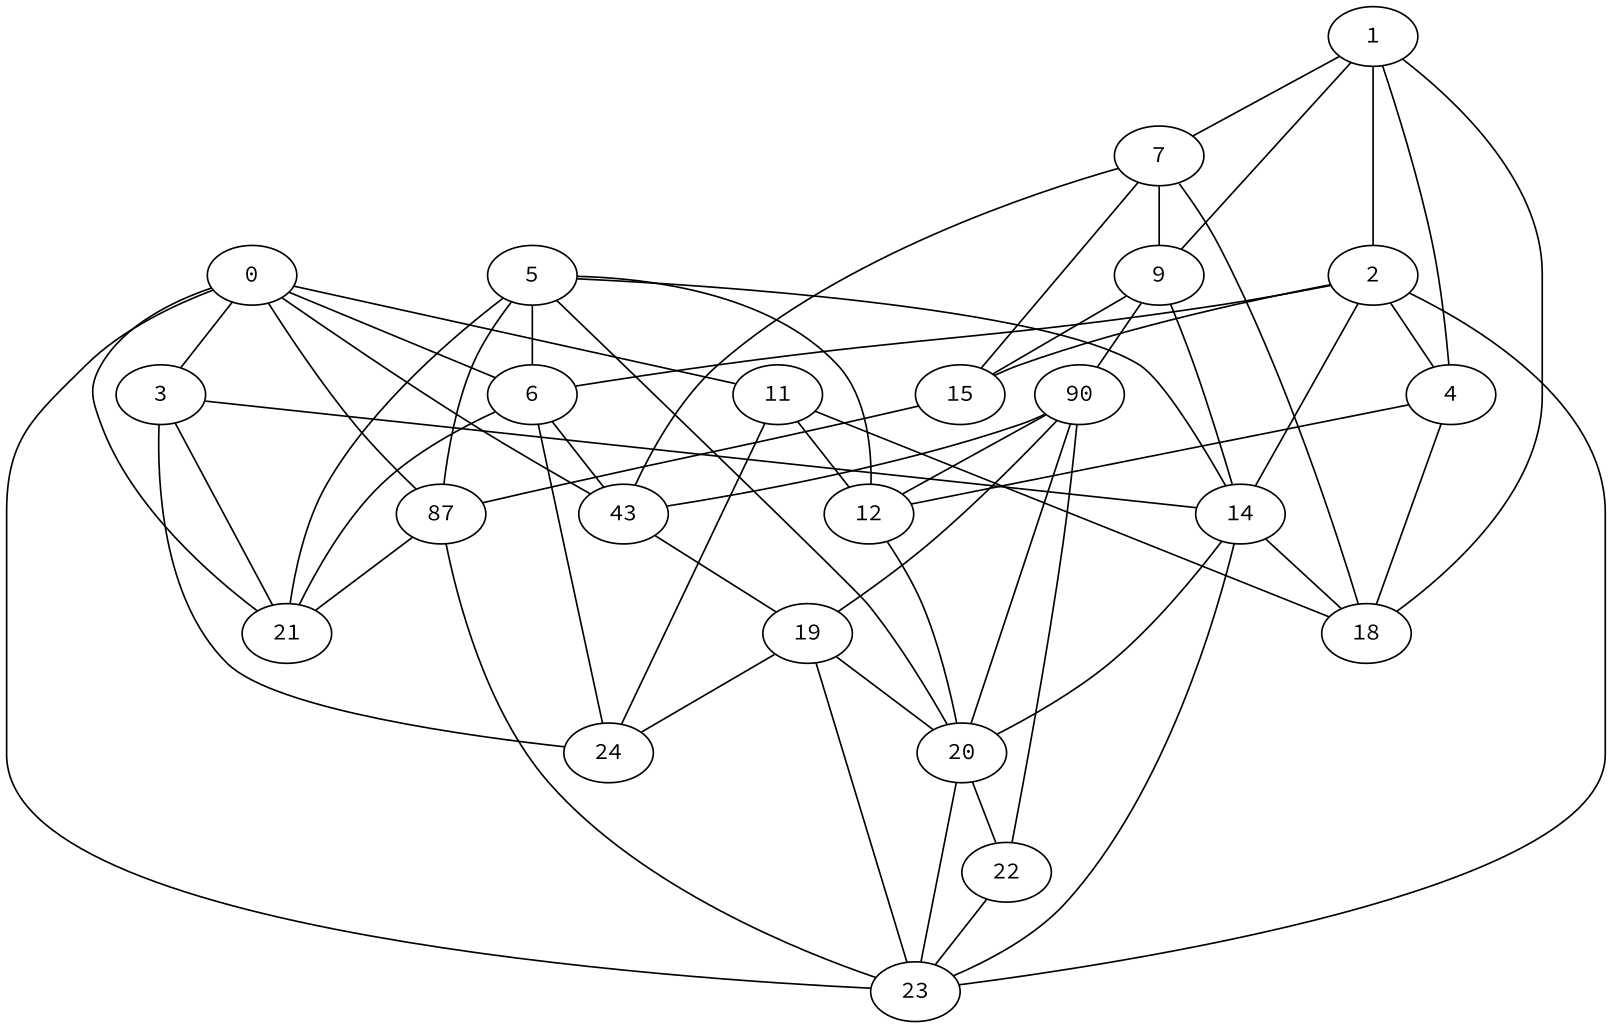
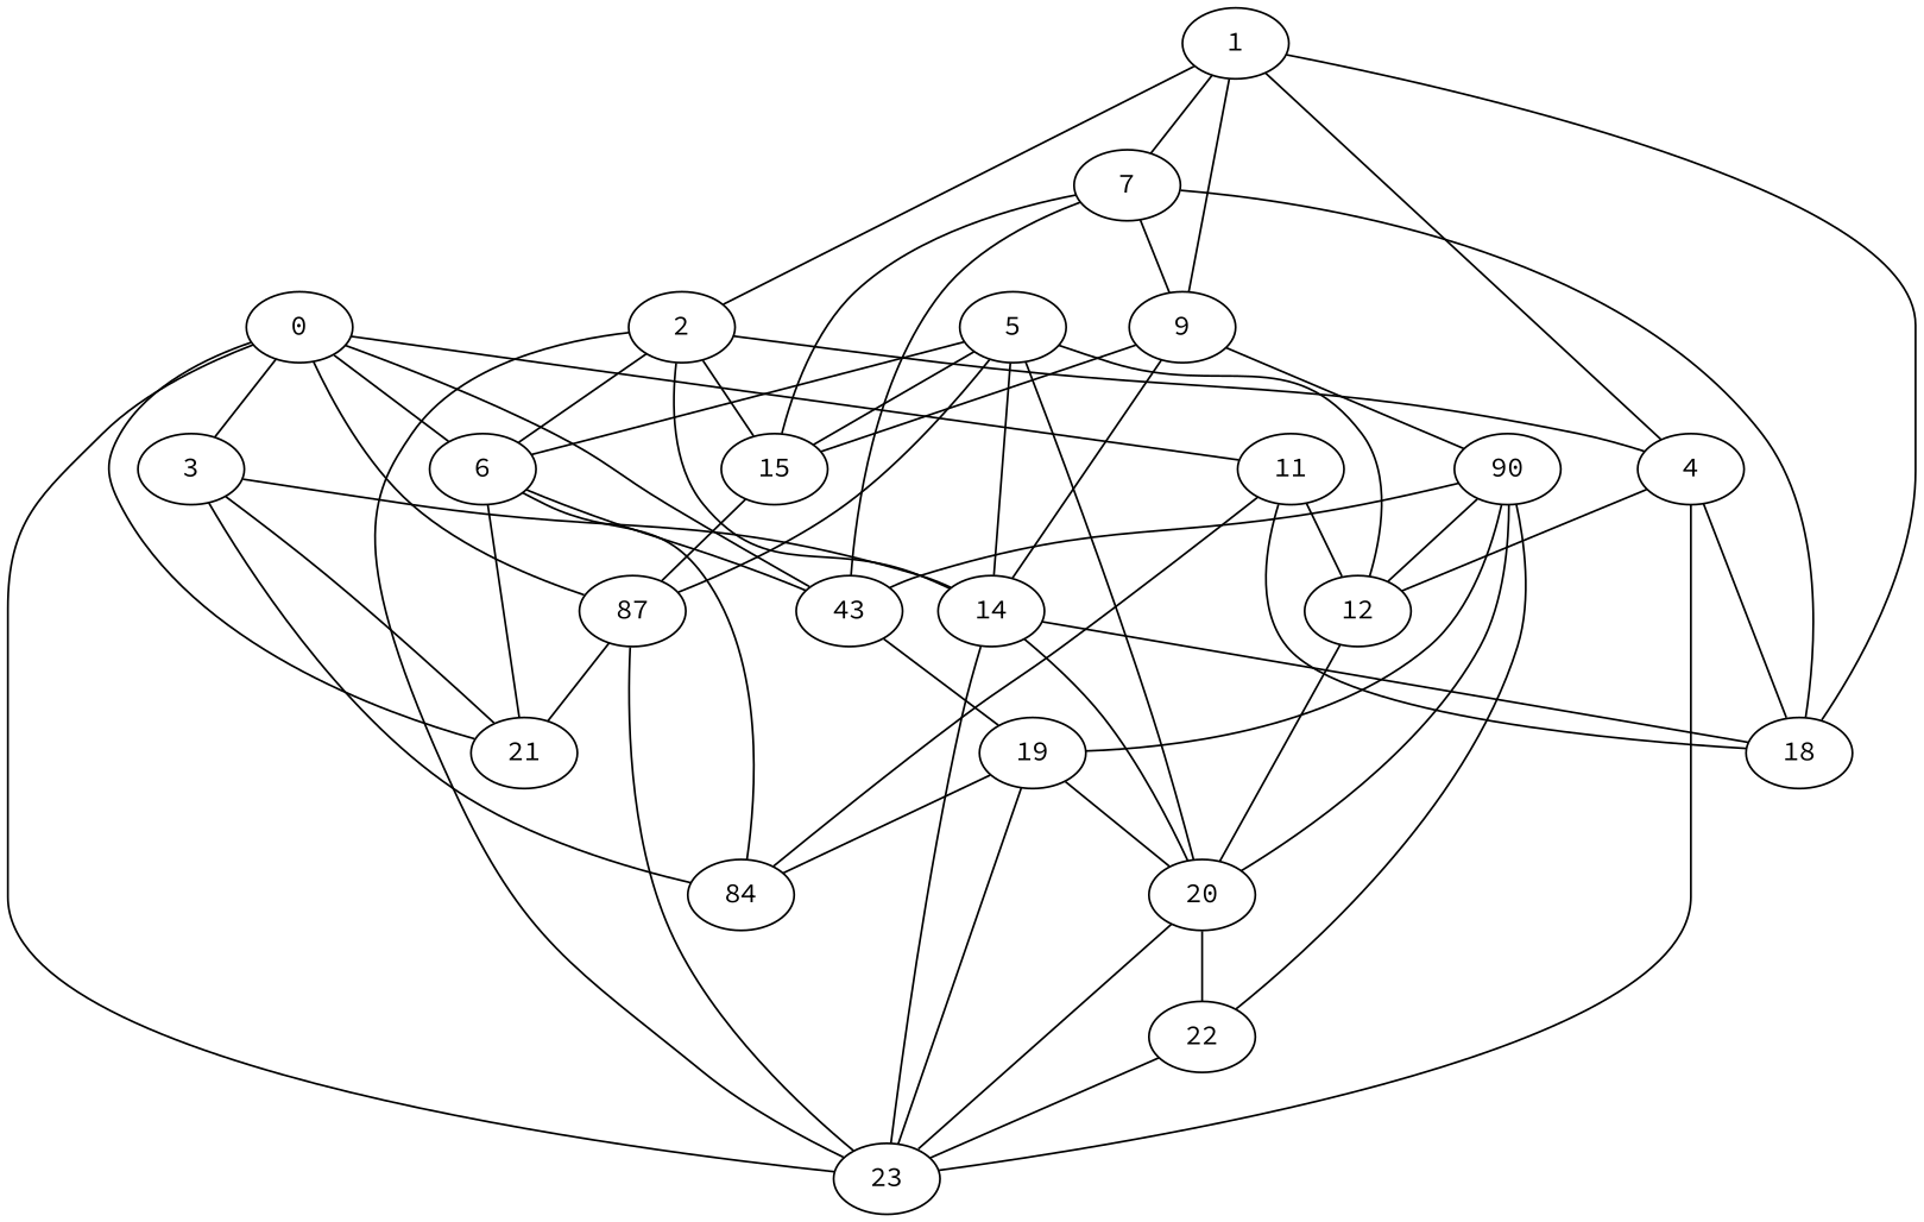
  strict graph {
    fontname="Source Code Pro"
    node [fontname="Source Code Pro"]
    edge [fontname="Source Code Pro" is_available=True prob=1.0]
    0
    3
    6
    11
    n5 [label=43]
    n6 [label=87]
    21
    23
    1
    2
    4
    7
    9
    18
    14
-   24
+   24 [label=84]
    12
    19
    15
    n20 [label=90]
    20
    5
    22
    0 -- 3 [prob=0.82255070252]
    0 -- 6 [prob=0.536960382929]
    0 -- 11 [prob=0.658690434807]
    0 -- n5
    0 -- n6 [prob=0.603570357832]
    0 -- 21 [prob=0.635256506286]
    0 -- 23 [prob=0.314077044187]
    3 -- 21 [prob=0.807594502442]
    3 -- 14
    3 -- 24 [prob=0.914784482464]
    6 -- n5
    6 -- 21 [prob=0.334596732373]
    6 -- 24 [prob=0.671671873164]
    11 -- 18 [prob=0.893177013013]
    11 -- 24
    11 -- 12 [prob=0.0978914189712]
    n5 -- 19 [prob=0.431162735605]
    n6 -- 21 [prob=0.996484666917]
    n6 -- 23 [prob=0.126652136872]
    1 -- 2 [prob=0.68228055281]
    1 -- 4
    1 -- 7
    1 -- 9 [prob=0.587580383788]
    1 -- 18 [prob=0.826582980098]
    2 -- 6 [prob=0.832382548087]
    2 -- 23
    2 -- 4
    2 -- 14 [prob=0.612108753372]
    2 -- 15 [prob=0.569197547214]
+   4 -- 23 [prob=0.611176664266]
    4 -- 18 [prob=0.848734178059]
    4 -- 12 [prob=0.242019831593]
    7 -- n5 [prob=0.337824663348]
    7 -- 9 [prob=0.445266239572]
    7 -- 18 [prob=0.584099430158]
    7 -- 15 [prob=0.904904417623]
    9 -- 14 [prob=0.369880420534]
    9 -- 15 [prob=0.331024343728]
    9 -- n20 [prob=0.0536710117747]
    14 -- 23 [prob=0.694180791645]
    14 -- 18 [prob=0.458239016621]
    14 -- 20 [prob=0.417097417148]
    12 -- 20 [prob=0.255612675448]
    19 -- 23
    19 -- 24
    19 -- 20 [prob=0.660756343519]
    15 -- n6 [prob=0.0516824778153]
    n20 -- n5 [prob=0.0232046811767]
    n20 -- 12
    n20 -- 19 [prob=0.0880775304846]
    n20 -- 20 [prob=0.676390880431]
    n20 -- 22 [prob=0.670015802327]
    20 -- 23
    20 -- 22 [prob=0.0293935493409]
    5 -- 6
    5 -- n6 [prob=0.602515447098]
-   5 -- 21 [prob=0.952631172414]
+   5 -- 15 [prob=0.952631172414]
    5 -- 14
    5 -- 12
    5 -- 20
    22 -- 23 [prob=0.0837195645365]
  }
